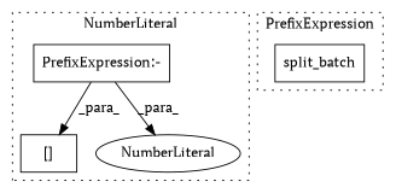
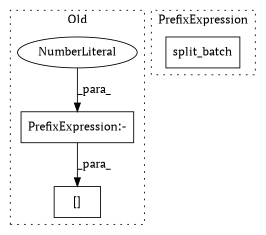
  digraph {
    fontname="PT Serif"
    node [fontname="PT Serif" l=1 shape=box]
    edge [fontname="PT Serif"]
    n1 [a=2 l="6,1" label="[]" s="18544,18552"]
    n2 [a=38 label="PrefixExpression:-" s=18550]
    n3 [a=34 label=NumberLiteral s=18551 shape=ellipse]
    n4 [a=32 l="12,1" label=split_batch s="21052,21077"]
    subgraph cluster_1 {
-     label=NumberLiteral
+     label=Old
      style=dotted
      n1
      n2
      n3
    }
    subgraph cluster_2 {
      label=PrefixExpression
      style=dotted
      n4
    }
    n2 -> n1 [label=_para_]
-   n2 -> n3 [label=_para_]
+   n3 -> n2 [label=_para_]
  }
